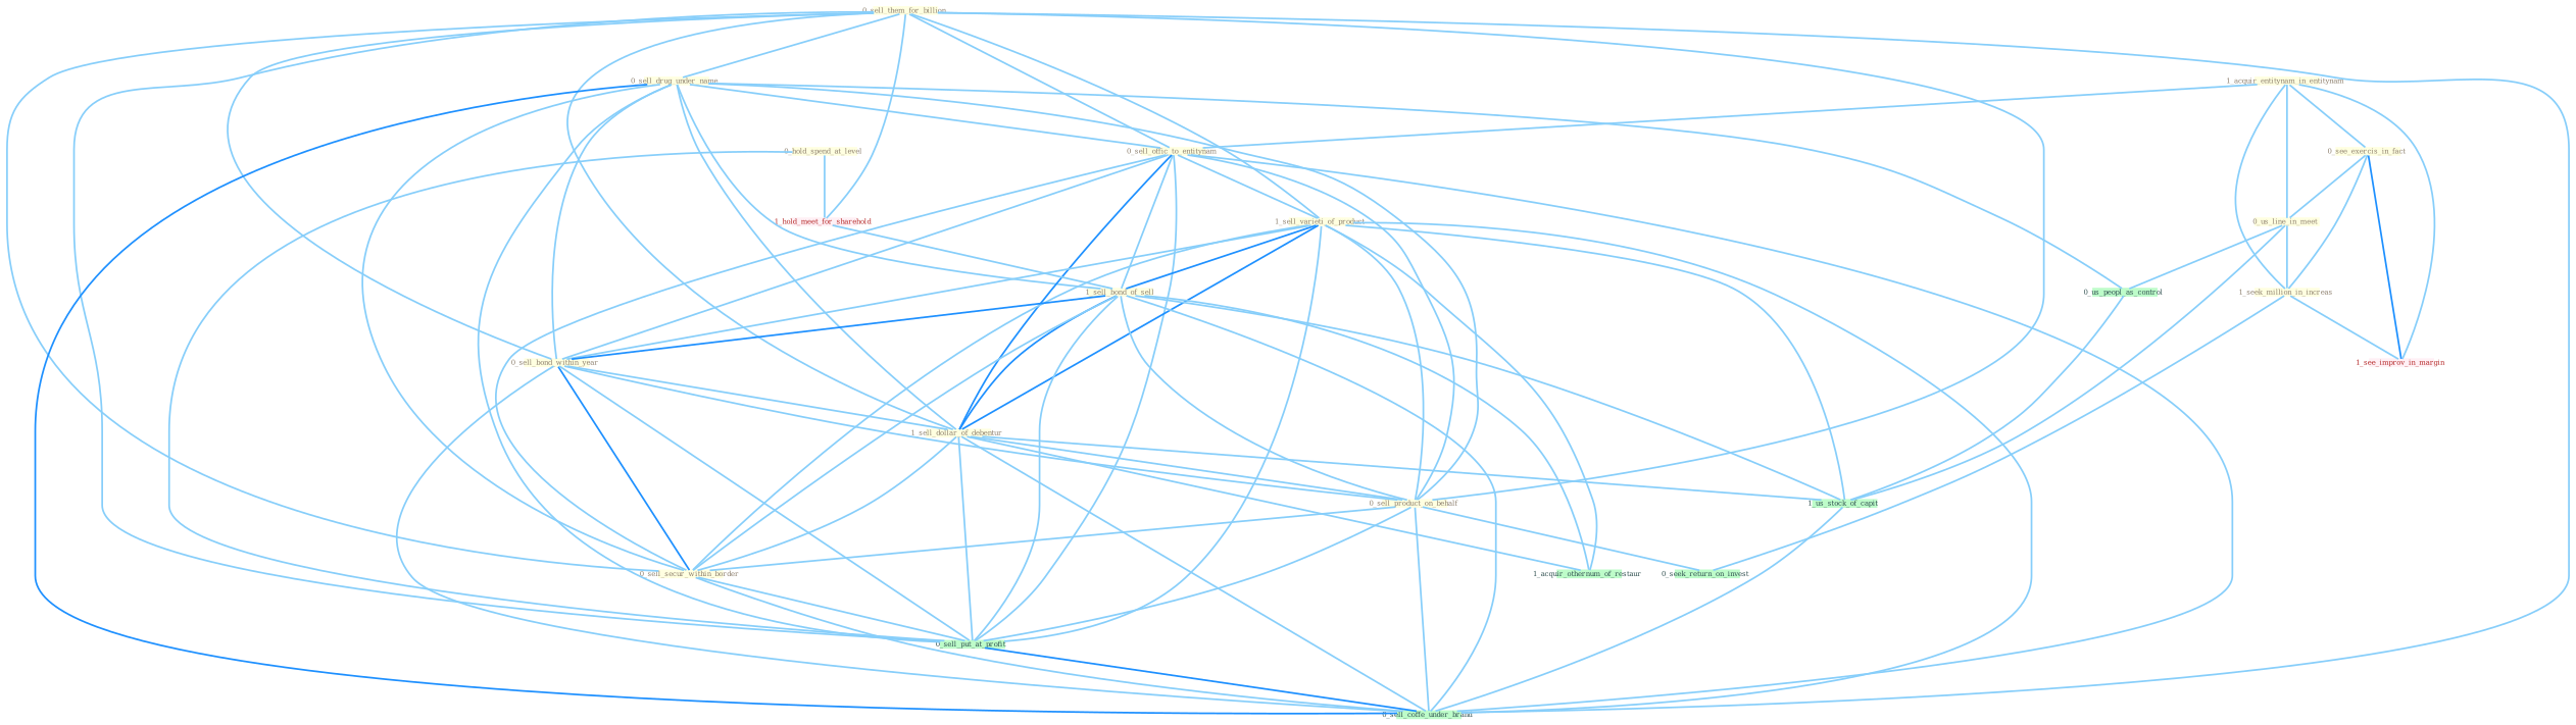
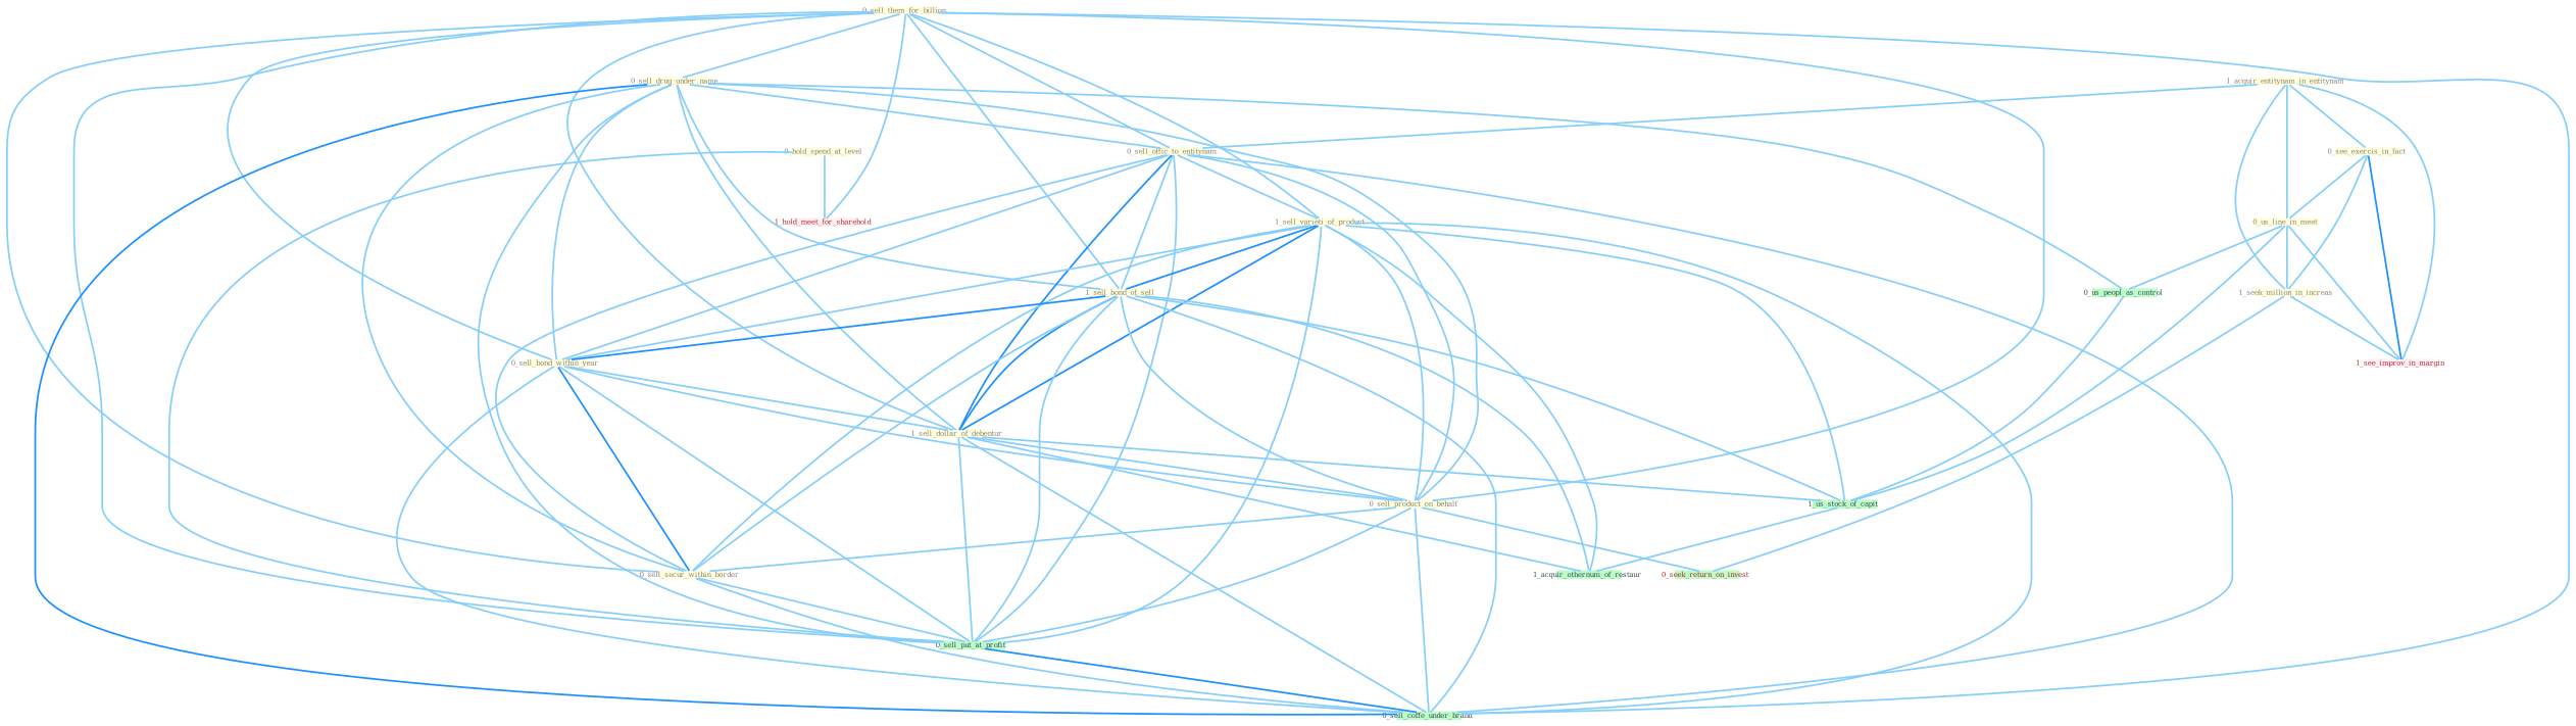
  graph {
    node [color="#ffffe0" fixedsize=true fontcolor="#8b7d6b" fontsize=4 shape=polygon style=filled]
    edge [color="#87cefa" w=1]
    "0_sell_them_for_billion " [height=.06 width=.5]
    "1_acquir_entitynam_in_entitynam " [height=.06 width=.5]
    "0_sell_drug_under_name " [height=.06 width=.5]
    "0_see_exercis_in_fact " [height=.06 width=.5]
    "0_sell_offic_to_entitynam " [height=.06 width=.5]
    "1_sell_varieti_of_product " [height=.06 width=.5]
    n7 [height=.06 label="1_sell_bond_of_sell" width=.5]
    "0_us_line_in_meet " [height=.06 width=.5]
    "0_sell_bond_within_year " [height=.06 width=.5]
    "1_seek_million_in_increas " [height=.06 width=.5]
    "0_hold_spend_at_level " [height=.06 width=.5]
    "1_sell_dollar_of_debentur " [height=.06 width=.5]
    "0_sell_product_on_behalf " [height=.06 width=.5]
    "0_sell_secur_within_border " [height=.06 width=.5]
    "1_see_improv_in_margin " [color="#fff0f5" fontcolor="#b22222" height=.06 width=.5]
    "1_hold_meet_for_sharehold " [color="#fff0f5" fontcolor="#b22222" height=.06 width=.5]
    "0_sell_put_at_profit " [color="#BDFCC9" fontcolor="#2f4f4f" height=.06 width=.5]
    "0_sell_coffe_under_brand " [color="#BDFCC9" fontcolor="#2f4f4f" height=.06 width=.5]
    "0_us_peopl_as_control " [color="#BDFCC9" fontcolor="#2f4f4f" height=.06 width=.5]
    "1_acquir_othernum_of_restaur " [color="#BDFCC9" fontcolor="#2f4f4f" height=.06 width=.5]
    "1_us_stock_of_capit " [color="#BDFCC9" fontcolor="#2f4f4f" height=.06 width=.5]
-   "0_seek_return_on_invest " [color="#BDFCC9" fontcolor="#2f4f4f" height=.06 width=.5]
+   "0_seek_return_on_invest " [color="#BDFCC9" fontcolor="#b22222" height=.06 width=.5]
    subgraph sub_1 {
      "0_sell_them_for_billion "
      "1_acquir_entitynam_in_entitynam "
      "0_sell_drug_under_name "
      "0_see_exercis_in_fact "
      "0_sell_offic_to_entitynam "
      "1_sell_varieti_of_product "
      n7
      "0_us_line_in_meet "
      "0_sell_bond_within_year "
      "1_seek_million_in_increas "
      "0_hold_spend_at_level "
      "1_sell_dollar_of_debentur "
      "0_sell_product_on_behalf "
      "0_sell_secur_within_border "
    }
    subgraph sub_2 {
      "1_see_improv_in_margin "
      "1_hold_meet_for_sharehold "
    }
    "0_sell_them_for_billion " -- "0_sell_drug_under_name "
    "0_sell_them_for_billion " -- "0_sell_offic_to_entitynam "
    "0_sell_them_for_billion " -- "1_sell_varieti_of_product "
-   "1_hold_meet_for_sharehold " -- n7
+   "0_sell_them_for_billion " -- n7
    "0_sell_them_for_billion " -- "0_sell_bond_within_year "
    "0_sell_them_for_billion " -- "1_sell_dollar_of_debentur "
    "0_sell_them_for_billion " -- "0_sell_product_on_behalf "
    "0_sell_them_for_billion " -- "0_sell_secur_within_border "
    "0_sell_them_for_billion " -- "1_hold_meet_for_sharehold "
    "0_sell_them_for_billion " -- "0_sell_put_at_profit "
    "0_sell_them_for_billion " -- "0_sell_coffe_under_brand "
    "1_acquir_entitynam_in_entitynam " -- "0_see_exercis_in_fact "
    "1_acquir_entitynam_in_entitynam " -- "0_sell_offic_to_entitynam "
    "1_acquir_entitynam_in_entitynam " -- "0_us_line_in_meet "
    "1_acquir_entitynam_in_entitynam " -- "1_seek_million_in_increas "
    "1_acquir_entitynam_in_entitynam " -- "1_see_improv_in_margin "
    "0_sell_drug_under_name " -- "0_sell_offic_to_entitynam "
    "0_sell_drug_under_name " -- n7
    "0_sell_drug_under_name " -- "0_sell_bond_within_year "
    "0_sell_drug_under_name " -- "1_sell_dollar_of_debentur "
    "0_sell_drug_under_name " -- "0_sell_product_on_behalf "
    "0_sell_drug_under_name " -- "0_sell_secur_within_border "
    "0_sell_drug_under_name " -- "0_sell_put_at_profit "
    "0_sell_drug_under_name " -- "0_sell_coffe_under_brand " [color="#1e90ff" w=2]
    "0_sell_drug_under_name " -- "0_us_peopl_as_control "
    "0_see_exercis_in_fact " -- "0_us_line_in_meet "
    "0_see_exercis_in_fact " -- "1_seek_million_in_increas "
    "0_see_exercis_in_fact " -- "1_see_improv_in_margin " [color="#1e90ff" w=2]
    "0_sell_offic_to_entitynam " -- "1_sell_varieti_of_product "
    "0_sell_offic_to_entitynam " -- n7
    "0_sell_offic_to_entitynam " -- "0_sell_bond_within_year "
    "0_sell_offic_to_entitynam " -- "1_sell_dollar_of_debentur " [color="#1e90ff"]
    "0_sell_offic_to_entitynam " -- "0_sell_product_on_behalf "
    "0_sell_offic_to_entitynam " -- "0_sell_secur_within_border "
    "0_sell_offic_to_entitynam " -- "0_sell_put_at_profit "
    "0_sell_offic_to_entitynam " -- "0_sell_coffe_under_brand "
    "1_sell_varieti_of_product " -- n7 [color="#1e90ff" w=2]
    "1_sell_varieti_of_product " -- "0_sell_bond_within_year "
    "1_sell_varieti_of_product " -- "1_sell_dollar_of_debentur " [color="#1e90ff" w=2]
    "1_sell_varieti_of_product " -- "0_sell_product_on_behalf "
    "1_sell_varieti_of_product " -- "0_sell_secur_within_border "
    "1_sell_varieti_of_product " -- "0_sell_put_at_profit "
    "1_sell_varieti_of_product " -- "0_sell_coffe_under_brand "
    "1_sell_varieti_of_product " -- "1_acquir_othernum_of_restaur "
    "1_sell_varieti_of_product " -- "1_us_stock_of_capit "
    n7 -- "0_sell_bond_within_year " [color="#1e90ff" w=2]
    n7 -- "1_sell_dollar_of_debentur " [color="#1e90ff" w=2]
    n7 -- "0_sell_product_on_behalf "
    n7 -- "0_sell_secur_within_border "
    n7 -- "0_sell_put_at_profit "
    n7 -- "0_sell_coffe_under_brand "
    n7 -- "1_acquir_othernum_of_restaur "
    n7 -- "1_us_stock_of_capit "
    "0_us_line_in_meet " -- "1_seek_million_in_increas "
+   "0_us_line_in_meet " -- "1_see_improv_in_margin "
    "0_us_line_in_meet " -- "0_us_peopl_as_control "
    "0_us_line_in_meet " -- "1_us_stock_of_capit "
    "0_sell_bond_within_year " -- "1_sell_dollar_of_debentur "
    "0_sell_bond_within_year " -- "0_sell_product_on_behalf "
    "0_sell_bond_within_year " -- "0_sell_secur_within_border " [color="#1e90ff" w=2]
    "0_sell_bond_within_year " -- "0_sell_put_at_profit "
    "0_sell_bond_within_year " -- "0_sell_coffe_under_brand "
    "1_seek_million_in_increas " -- "1_see_improv_in_margin "
    "1_seek_million_in_increas " -- "0_seek_return_on_invest "
    "0_hold_spend_at_level " -- "1_hold_meet_for_sharehold "
    "0_hold_spend_at_level " -- "0_sell_put_at_profit "
    "1_sell_dollar_of_debentur " -- "0_sell_product_on_behalf "
-   "1_sell_dollar_of_debentur " -- "0_sell_secur_within_border "
    "1_sell_dollar_of_debentur " -- "0_sell_put_at_profit "
    "1_sell_dollar_of_debentur " -- "0_sell_coffe_under_brand "
    "1_sell_dollar_of_debentur " -- "1_acquir_othernum_of_restaur "
    "1_sell_dollar_of_debentur " -- "1_us_stock_of_capit "
    "0_sell_product_on_behalf " -- "0_sell_secur_within_border "
    "0_sell_product_on_behalf " -- "0_sell_put_at_profit "
    "0_sell_product_on_behalf " -- "0_sell_coffe_under_brand "
    "0_sell_product_on_behalf " -- "0_seek_return_on_invest "
    "0_sell_secur_within_border " -- "0_sell_put_at_profit "
    "0_sell_secur_within_border " -- "0_sell_coffe_under_brand "
    "0_sell_put_at_profit " -- "0_sell_coffe_under_brand " [color="#1e90ff"]
    "0_us_peopl_as_control " -- "1_us_stock_of_capit "
-   "1_us_stock_of_capit " -- "0_sell_coffe_under_brand "
+   "1_us_stock_of_capit " -- "1_acquir_othernum_of_restaur "
  }
